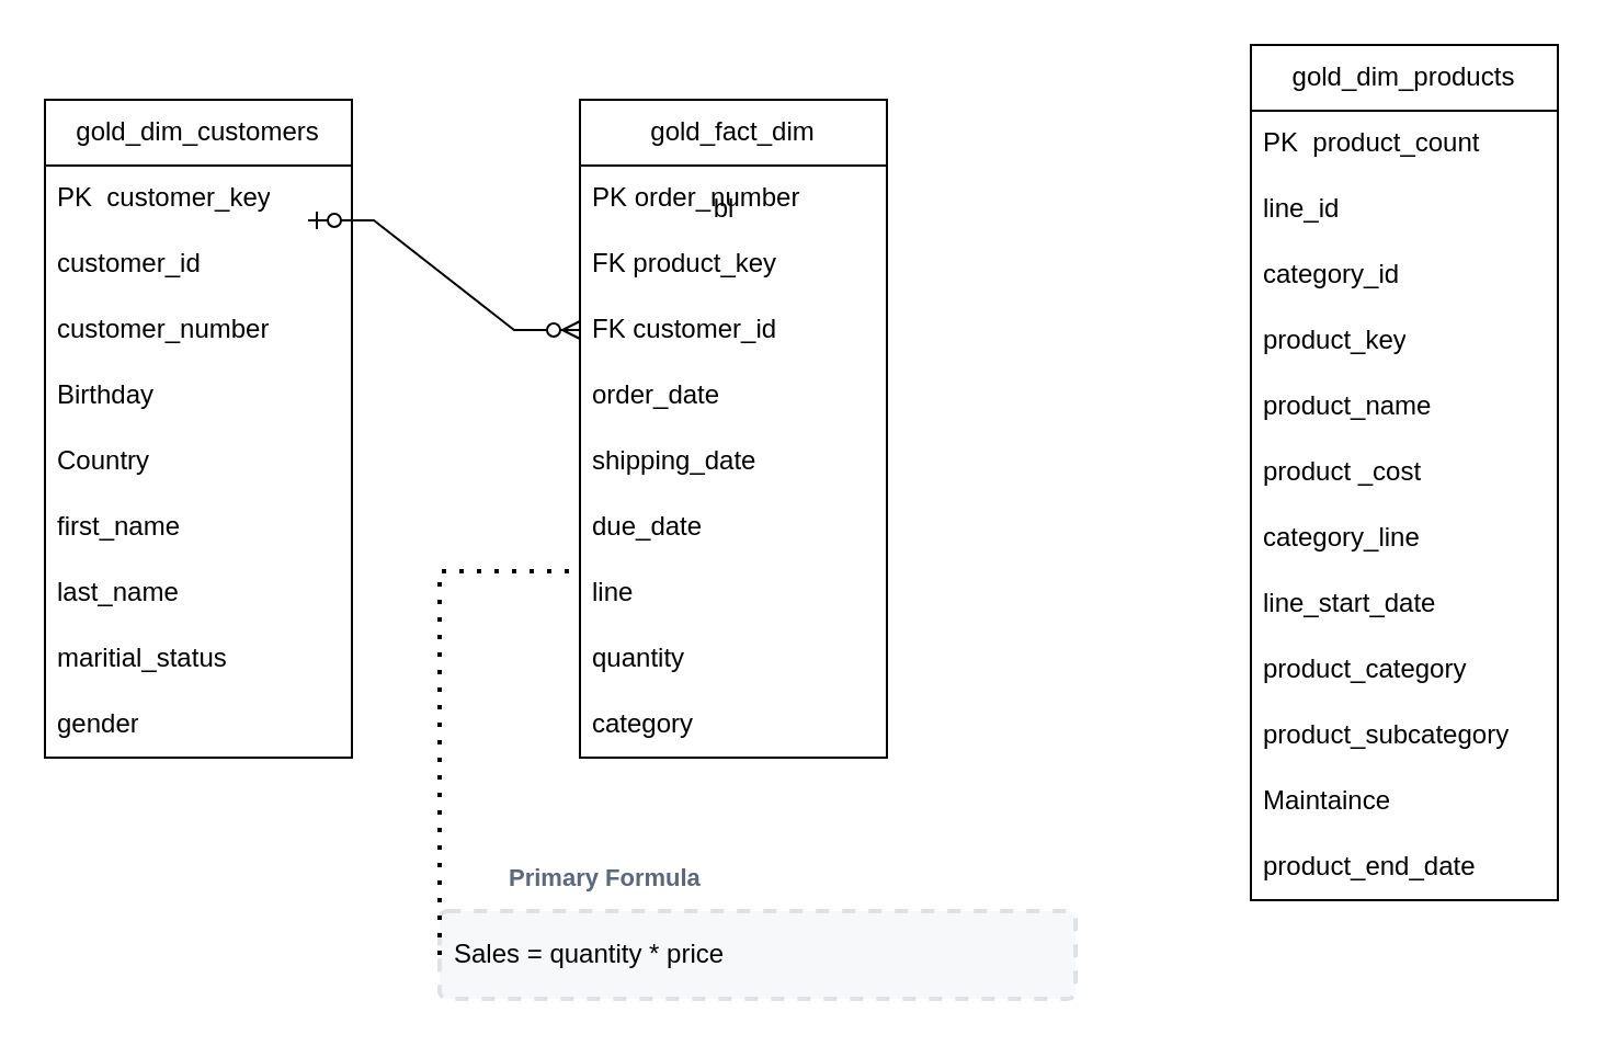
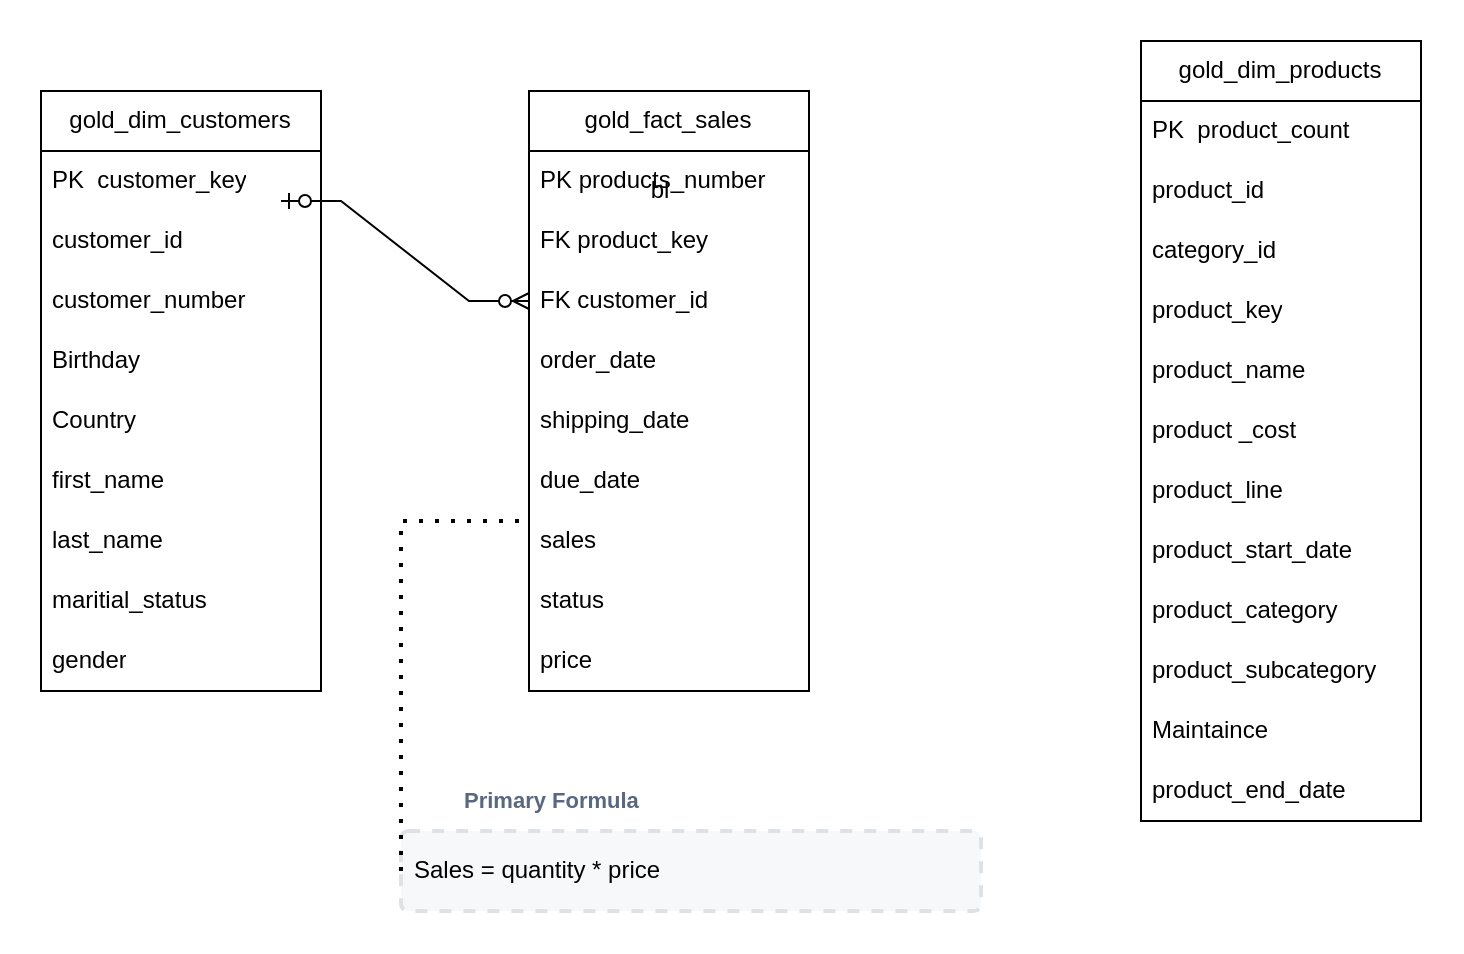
  <mxCell id="0" />
  <mxCell id="1" parent="0" />
  <mxCell id="2" value="bl" style="text;strokeColor=none;align=center;fillColor=none;html=1;verticalAlign=middle;whiteSpace=wrap;rounded=0;" vertex="1" parent="1"><mxGeometry x="300" y="80" width="60" height="30" as="geometry" /></mxCell>
  <mxCell id="3" value="gold_dim_customers" style="swimlane;fontStyle=0;childLayout=stackLayout;horizontal=1;startSize=30;horizontalStack=0;resizeParent=1;resizeParentMax=0;resizeLast=0;collapsible=1;marginBottom=0;whiteSpace=wrap;html=1;" vertex="1" parent="1"><mxGeometry x="20" y="45" width="140" height="300" as="geometry" /></mxCell>
  <mxCell id="4" value="PK&amp;nbsp; customer_key" style="text;strokeColor=none;fillColor=none;align=left;verticalAlign=middle;spacingLeft=4;spacingRight=4;overflow=hidden;points=[[0,0.5],[1,0.5]];portConstraint=eastwest;rotatable=0;whiteSpace=wrap;html=1;" vertex="1" parent="3"><mxGeometry y="30" width="140" height="30" as="geometry" /></mxCell>
  <mxCell id="5" value="customer_id" style="text;strokeColor=none;fillColor=none;align=left;verticalAlign=middle;spacingLeft=4;spacingRight=4;overflow=hidden;points=[[0,0.5],[1,0.5]];portConstraint=eastwest;rotatable=0;whiteSpace=wrap;html=1;" vertex="1" parent="3"><mxGeometry y="60" width="140" height="30" as="geometry" /></mxCell>
  <mxCell id="6" value="customer_number&lt;span style=&quot;white-space: pre;&quot;&gt;&#09;&lt;/span&gt;" style="text;strokeColor=none;fillColor=none;align=left;verticalAlign=middle;spacingLeft=4;spacingRight=4;overflow=hidden;points=[[0,0.5],[1,0.5]];portConstraint=eastwest;rotatable=0;whiteSpace=wrap;html=1;" vertex="1" parent="3"><mxGeometry y="90" width="140" height="30" as="geometry" /></mxCell>
  <mxCell id="7" value="Birthday&amp;nbsp;" style="text;strokeColor=none;fillColor=none;align=left;verticalAlign=middle;spacingLeft=4;spacingRight=4;overflow=hidden;points=[[0,0.5],[1,0.5]];portConstraint=eastwest;rotatable=0;whiteSpace=wrap;html=1;" vertex="1" parent="3"><mxGeometry y="120" width="140" height="30" as="geometry" /></mxCell>
  <mxCell id="8" value="Country" style="text;strokeColor=none;fillColor=none;align=left;verticalAlign=middle;spacingLeft=4;spacingRight=4;overflow=hidden;points=[[0,0.5],[1,0.5]];portConstraint=eastwest;rotatable=0;whiteSpace=wrap;html=1;" vertex="1" parent="3"><mxGeometry y="150" width="140" height="30" as="geometry" /></mxCell>
  <mxCell id="9" value="first_name" style="text;strokeColor=none;fillColor=none;align=left;verticalAlign=middle;spacingLeft=4;spacingRight=4;overflow=hidden;points=[[0,0.5],[1,0.5]];portConstraint=eastwest;rotatable=0;whiteSpace=wrap;html=1;" vertex="1" parent="3"><mxGeometry y="180" width="140" height="30" as="geometry" /></mxCell>
  <mxCell id="10" value="last_name" style="text;strokeColor=none;fillColor=none;align=left;verticalAlign=middle;spacingLeft=4;spacingRight=4;overflow=hidden;points=[[0,0.5],[1,0.5]];portConstraint=eastwest;rotatable=0;whiteSpace=wrap;html=1;" vertex="1" parent="3"><mxGeometry y="210" width="140" height="30" as="geometry" /></mxCell>
  <mxCell id="11" value="maritial_status" style="text;strokeColor=none;fillColor=none;align=left;verticalAlign=middle;spacingLeft=4;spacingRight=4;overflow=hidden;points=[[0,0.5],[1,0.5]];portConstraint=eastwest;rotatable=0;whiteSpace=wrap;html=1;" vertex="1" parent="3"><mxGeometry y="240" width="140" height="30" as="geometry" /></mxCell>
  <mxCell id="12" value="gender" style="text;strokeColor=none;fillColor=none;align=left;verticalAlign=middle;spacingLeft=4;spacingRight=4;overflow=hidden;points=[[0,0.5],[1,0.5]];portConstraint=eastwest;rotatable=0;whiteSpace=wrap;html=1;" vertex="1" parent="3"><mxGeometry y="270" width="140" height="30" as="geometry" /></mxCell>
  <mxCell id="13" value="gold_dim_products" style="swimlane;fontStyle=0;childLayout=stackLayout;horizontal=1;startSize=30;horizontalStack=0;resizeParent=1;resizeParentMax=0;resizeLast=0;collapsible=1;marginBottom=0;whiteSpace=wrap;html=1;" vertex="1" parent="1"><mxGeometry x="570" y="20" width="140" height="390" as="geometry" /></mxCell>
  <mxCell id="14" value="PK&amp;nbsp; product_count" style="text;strokeColor=none;fillColor=none;align=left;verticalAlign=middle;spacingLeft=4;spacingRight=4;overflow=hidden;points=[[0,0.5],[1,0.5]];portConstraint=eastwest;rotatable=0;whiteSpace=wrap;html=1;" vertex="1" parent="13"><mxGeometry y="30" width="140" height="30" as="geometry" /></mxCell>
- <mxCell id="15" value="line_id" style="text;strokeColor=none;fillColor=none;align=left;verticalAlign=middle;spacingLeft=4;spacingRight=4;overflow=hidden;points=[[0,0.5],[1,0.5]];portConstraint=eastwest;rotatable=0;whiteSpace=wrap;html=1;" vertex="1" parent="13"><mxGeometry y="60" width="140" height="30" as="geometry" /></mxCell>
+ <mxCell id="15" value="product_id" style="text;strokeColor=none;fillColor=none;align=left;verticalAlign=middle;spacingLeft=4;spacingRight=4;overflow=hidden;points=[[0,0.5],[1,0.5]];portConstraint=eastwest;rotatable=0;whiteSpace=wrap;html=1;" vertex="1" parent="13"><mxGeometry y="60" width="140" height="30" as="geometry" /></mxCell>
  <mxCell id="16" value="category_id" style="text;strokeColor=none;fillColor=none;align=left;verticalAlign=middle;spacingLeft=4;spacingRight=4;overflow=hidden;points=[[0,0.5],[1,0.5]];portConstraint=eastwest;rotatable=0;whiteSpace=wrap;html=1;" vertex="1" parent="13"><mxGeometry y="90" width="140" height="30" as="geometry" /></mxCell>
  <mxCell id="17" value="product_key" style="text;strokeColor=none;fillColor=none;align=left;verticalAlign=middle;spacingLeft=4;spacingRight=4;overflow=hidden;points=[[0,0.5],[1,0.5]];portConstraint=eastwest;rotatable=0;whiteSpace=wrap;html=1;" vertex="1" parent="13"><mxGeometry y="120" width="140" height="30" as="geometry" /></mxCell>
  <mxCell id="18" value="product_name" style="text;strokeColor=none;fillColor=none;align=left;verticalAlign=middle;spacingLeft=4;spacingRight=4;overflow=hidden;points=[[0,0.5],[1,0.5]];portConstraint=eastwest;rotatable=0;whiteSpace=wrap;html=1;" vertex="1" parent="13"><mxGeometry y="150" width="140" height="30" as="geometry" /></mxCell>
  <mxCell id="19" value="product _cost" style="text;strokeColor=none;fillColor=none;align=left;verticalAlign=middle;spacingLeft=4;spacingRight=4;overflow=hidden;points=[[0,0.5],[1,0.5]];portConstraint=eastwest;rotatable=0;whiteSpace=wrap;html=1;" vertex="1" parent="13"><mxGeometry y="180" width="140" height="30" as="geometry" /></mxCell>
- <mxCell id="20" value="category_line" style="text;strokeColor=none;fillColor=none;align=left;verticalAlign=middle;spacingLeft=4;spacingRight=4;overflow=hidden;points=[[0,0.5],[1,0.5]];portConstraint=eastwest;rotatable=0;whiteSpace=wrap;html=1;" vertex="1" parent="13"><mxGeometry y="210" width="140" height="30" as="geometry" /></mxCell>
- <mxCell id="21" value="line_start_date" style="text;strokeColor=none;fillColor=none;align=left;verticalAlign=middle;spacingLeft=4;spacingRight=4;overflow=hidden;points=[[0,0.5],[1,0.5]];portConstraint=eastwest;rotatable=0;whiteSpace=wrap;html=1;" vertex="1" parent="13"><mxGeometry y="240" width="140" height="30" as="geometry" /></mxCell>
+ <mxCell id="20" value="product_line" style="text;strokeColor=none;fillColor=none;align=left;verticalAlign=middle;spacingLeft=4;spacingRight=4;overflow=hidden;points=[[0,0.5],[1,0.5]];portConstraint=eastwest;rotatable=0;whiteSpace=wrap;html=1;" vertex="1" parent="13"><mxGeometry y="210" width="140" height="30" as="geometry" /></mxCell>
+ <mxCell id="21" value="product_start_date" style="text;strokeColor=none;fillColor=none;align=left;verticalAlign=middle;spacingLeft=4;spacingRight=4;overflow=hidden;points=[[0,0.5],[1,0.5]];portConstraint=eastwest;rotatable=0;whiteSpace=wrap;html=1;" vertex="1" parent="13"><mxGeometry y="240" width="140" height="30" as="geometry" /></mxCell>
  <mxCell id="22" value="product_category" style="text;strokeColor=none;fillColor=none;align=left;verticalAlign=middle;spacingLeft=4;spacingRight=4;overflow=hidden;points=[[0,0.5],[1,0.5]];portConstraint=eastwest;rotatable=0;whiteSpace=wrap;html=1;" vertex="1" parent="13"><mxGeometry y="270" width="140" height="30" as="geometry" /></mxCell>
  <mxCell id="23" value="product_subcategory" style="text;strokeColor=none;fillColor=none;align=left;verticalAlign=middle;spacingLeft=4;spacingRight=4;overflow=hidden;points=[[0,0.5],[1,0.5]];portConstraint=eastwest;rotatable=0;whiteSpace=wrap;html=1;" vertex="1" parent="13"><mxGeometry y="300" width="140" height="30" as="geometry" /></mxCell>
  <mxCell id="24" value="Maintaince&amp;nbsp;" style="text;strokeColor=none;fillColor=none;align=left;verticalAlign=middle;spacingLeft=4;spacingRight=4;overflow=hidden;points=[[0,0.5],[1,0.5]];portConstraint=eastwest;rotatable=0;whiteSpace=wrap;html=1;" vertex="1" parent="13"><mxGeometry y="330" width="140" height="30" as="geometry" /></mxCell>
  <mxCell id="25" value="product_end_date" style="text;strokeColor=none;fillColor=none;align=left;verticalAlign=middle;spacingLeft=4;spacingRight=4;overflow=hidden;points=[[0,0.5],[1,0.5]];portConstraint=eastwest;rotatable=0;whiteSpace=wrap;html=1;" vertex="1" parent="13"><mxGeometry y="360" width="140" height="30" as="geometry" /></mxCell>
- <mxCell id="26" value="gold_fact_dim" style="swimlane;fontStyle=0;childLayout=stackLayout;horizontal=1;startSize=30;horizontalStack=0;resizeParent=1;resizeParentMax=0;resizeLast=0;collapsible=1;marginBottom=0;whiteSpace=wrap;html=1;" vertex="1" parent="1"><mxGeometry x="264" y="45" width="140" height="300" as="geometry" /></mxCell>
- <mxCell id="27" value="PK order_number&amp;nbsp;" style="text;strokeColor=none;fillColor=none;align=left;verticalAlign=middle;spacingLeft=4;spacingRight=4;overflow=hidden;points=[[0,0.5],[1,0.5]];portConstraint=eastwest;rotatable=0;whiteSpace=wrap;html=1;" vertex="1" parent="26"><mxGeometry y="30" width="140" height="30" as="geometry" /></mxCell>
+ <mxCell id="26" value="gold_fact_sales" style="swimlane;fontStyle=0;childLayout=stackLayout;horizontal=1;startSize=30;horizontalStack=0;resizeParent=1;resizeParentMax=0;resizeLast=0;collapsible=1;marginBottom=0;whiteSpace=wrap;html=1;" vertex="1" parent="1"><mxGeometry x="264" y="45" width="140" height="300" as="geometry" /></mxCell>
+ <mxCell id="27" value="PK products_number&amp;nbsp;" style="text;strokeColor=none;fillColor=none;align=left;verticalAlign=middle;spacingLeft=4;spacingRight=4;overflow=hidden;points=[[0,0.5],[1,0.5]];portConstraint=eastwest;rotatable=0;whiteSpace=wrap;html=1;" vertex="1" parent="26"><mxGeometry y="30" width="140" height="30" as="geometry" /></mxCell>
  <mxCell id="28" value="FK product_key" style="text;strokeColor=none;fillColor=none;align=left;verticalAlign=middle;spacingLeft=4;spacingRight=4;overflow=hidden;points=[[0,0.5],[1,0.5]];portConstraint=eastwest;rotatable=0;whiteSpace=wrap;html=1;" vertex="1" parent="26"><mxGeometry y="60" width="140" height="30" as="geometry" /></mxCell>
  <mxCell id="29" value="FK customer_id" style="text;strokeColor=none;fillColor=none;align=left;verticalAlign=middle;spacingLeft=4;spacingRight=4;overflow=hidden;points=[[0,0.5],[1,0.5]];portConstraint=eastwest;rotatable=0;whiteSpace=wrap;html=1;" vertex="1" parent="26"><mxGeometry y="90" width="140" height="30" as="geometry" /></mxCell>
  <mxCell id="30" value="order_date" style="text;strokeColor=none;fillColor=none;align=left;verticalAlign=middle;spacingLeft=4;spacingRight=4;overflow=hidden;points=[[0,0.5],[1,0.5]];portConstraint=eastwest;rotatable=0;whiteSpace=wrap;html=1;" vertex="1" parent="26"><mxGeometry y="120" width="140" height="30" as="geometry" /></mxCell>
  <mxCell id="31" value="shipping_date" style="text;strokeColor=none;fillColor=none;align=left;verticalAlign=middle;spacingLeft=4;spacingRight=4;overflow=hidden;points=[[0,0.5],[1,0.5]];portConstraint=eastwest;rotatable=0;whiteSpace=wrap;html=1;" vertex="1" parent="26"><mxGeometry y="150" width="140" height="30" as="geometry" /></mxCell>
  <mxCell id="32" value="due_date" style="text;strokeColor=none;fillColor=none;align=left;verticalAlign=middle;spacingLeft=4;spacingRight=4;overflow=hidden;points=[[0,0.5],[1,0.5]];portConstraint=eastwest;rotatable=0;whiteSpace=wrap;html=1;" vertex="1" parent="26"><mxGeometry y="180" width="140" height="30" as="geometry" /></mxCell>
- <mxCell id="33" value="line" style="text;strokeColor=none;fillColor=none;align=left;verticalAlign=middle;spacingLeft=4;spacingRight=4;overflow=hidden;points=[[0,0.5],[1,0.5]];portConstraint=eastwest;rotatable=0;whiteSpace=wrap;html=1;" vertex="1" parent="26"><mxGeometry y="210" width="140" height="30" as="geometry" /></mxCell>
- <mxCell id="34" value="quantity" style="text;strokeColor=none;fillColor=none;align=left;verticalAlign=middle;spacingLeft=4;spacingRight=4;overflow=hidden;points=[[0,0.5],[1,0.5]];portConstraint=eastwest;rotatable=0;whiteSpace=wrap;html=1;" vertex="1" parent="26"><mxGeometry y="240" width="140" height="30" as="geometry" /></mxCell>
- <mxCell id="35" value="category" style="text;strokeColor=none;fillColor=none;align=left;verticalAlign=middle;spacingLeft=4;spacingRight=4;overflow=hidden;points=[[0,0.5],[1,0.5]];portConstraint=eastwest;rotatable=0;whiteSpace=wrap;html=1;" vertex="1" parent="26"><mxGeometry y="270" width="140" height="30" as="geometry" /></mxCell>
+ <mxCell id="33" value="sales" style="text;strokeColor=none;fillColor=none;align=left;verticalAlign=middle;spacingLeft=4;spacingRight=4;overflow=hidden;points=[[0,0.5],[1,0.5]];portConstraint=eastwest;rotatable=0;whiteSpace=wrap;html=1;" vertex="1" parent="26"><mxGeometry y="210" width="140" height="30" as="geometry" /></mxCell>
+ <mxCell id="34" value="status" style="text;strokeColor=none;fillColor=none;align=left;verticalAlign=middle;spacingLeft=4;spacingRight=4;overflow=hidden;points=[[0,0.5],[1,0.5]];portConstraint=eastwest;rotatable=0;whiteSpace=wrap;html=1;" vertex="1" parent="26"><mxGeometry y="240" width="140" height="30" as="geometry" /></mxCell>
+ <mxCell id="35" value="price" style="text;strokeColor=none;fillColor=none;align=left;verticalAlign=middle;spacingLeft=4;spacingRight=4;overflow=hidden;points=[[0,0.5],[1,0.5]];portConstraint=eastwest;rotatable=0;whiteSpace=wrap;html=1;" vertex="1" parent="26"><mxGeometry y="270" width="140" height="30" as="geometry" /></mxCell>
  <mxCell id="36" value="" style="edgeStyle=entityRelationEdgeStyle;fontSize=12;html=1;endArrow=ERzeroToMany;startArrow=ERzeroToOne;rounded=0;entryX=0;entryY=0.5;entryDx=0;entryDy=0;" edge="1" parent="1" target="29"><mxGeometry width="100" height="100" relative="1" as="geometry"><mxPoint x="140" y="100" as="sourcePoint" /><mxPoint x="240" y="0" as="targetPoint" /></mxGeometry></mxCell>
  <mxCell id="37" value="Primary Formula&amp;nbsp;" style="fillColor=none;strokeColor=none;html=1;fontSize=11;fontStyle=0;align=left;fontColor=#596780;fontStyle=1;fontSize=11" vertex="1" parent="1"><mxGeometry x="230" y="390" width="240" height="20" as="geometry" /></mxCell>
  <mxCell id="38" value="Sales = quantity * price" style="rounded=1;arcSize=9;fillColor=#F7F8F9;align=left;spacingLeft=5;strokeColor=#DEE1E6;html=1;strokeWidth=2;fontSize=12;dashed=1;" vertex="1" parent="1"><mxGeometry x="200" y="415" width="290" height="40" as="geometry" /></mxCell>
  <mxCell id="39" value="" style="endArrow=none;dashed=1;html=1;dashPattern=1 3;strokeWidth=2;rounded=0;exitX=0;exitY=0.5;exitDx=0;exitDy=0;" edge="1" parent="1" source="38"><mxGeometry width="50" height="50" relative="1" as="geometry"><mxPoint x="200" y="260" as="sourcePoint" /><mxPoint x="264" y="260" as="targetPoint" /><Array as="points"><mxPoint x="200" y="260" /></Array></mxGeometry></mxCell>
